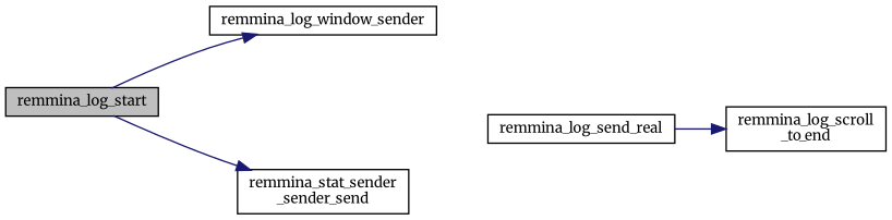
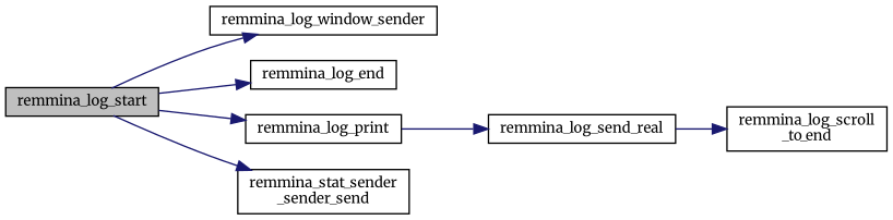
  digraph {
    fontname=Merriweather
    rankdir=LR
    node [color=black fillcolor=white fontname=Merriweather fontsize=10 shape=record style=filled]
    edge [color=midnightblue fontname=Merriweather fontsize=10 labelfontname=Helvetica labelfontsize=10 style=solid]
    n1 [fillcolor=grey75 fontcolor=black height=0.2 label=remmina_log_start width=0.4]
    n2 [height=0.2 label=remmina_log_window_sender width=0.4]
+   n3 [height=0.2 label=remmina_log_end width=0.4]
+   n4 [height=0.2 label=remmina_log_print width=0.4]
    n5 [height=0.2 label="remmina_stat_sender\l_sender_send" width=0.4]
    n6 [height=0.2 label=remmina_log_send_real width=0.4]
    n7 [height=0.2 label="remmina_log_scroll\l_to_end" width=0.4]
    n1 -> n2
+   n1 -> n3
+   n1 -> n4
    n1 -> n5
+   n4 -> n6
    n6 -> n7
  }
